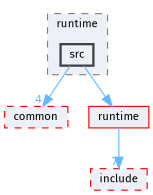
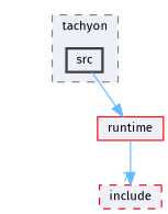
  digraph {
    compound=true
    fontname="Fira Sans"
    node [color=red fillcolor="#edf0f7" fontname="Fira Sans" fontsize=10 shape=box style="filled,dashed"]
    edge [color=steelblue1 fontcolor=steelblue1 fontname="Fira Sans" fontsize=10 headlabel=4 labeldistance=1.5 labelfontname=Helvetica labelfontsize=10]
    n1 [color=grey25 height=0.2 label=src style="filled,bold" width=0.4]
-   n2 [height=0.2 label=common width=0.4]
    n3 [height=0.2 label=runtime style=filled width=0.4]
    n4 [height=0.2 label=include width=0.4]
    subgraph cluster_1 {
      bgcolor="#edf0f7"
      fontsize=10
-     label=runtime
+     label=tachyon
      pencolor=grey50
      style="filled,dashed"
      n1
    }
-   n1 -> n2
    n1 -> n3
    n3 -> n4 [headlabel=7]
  }
